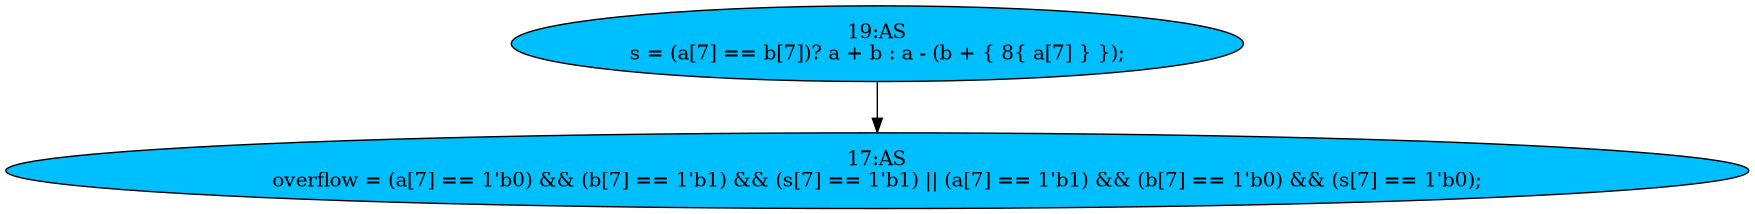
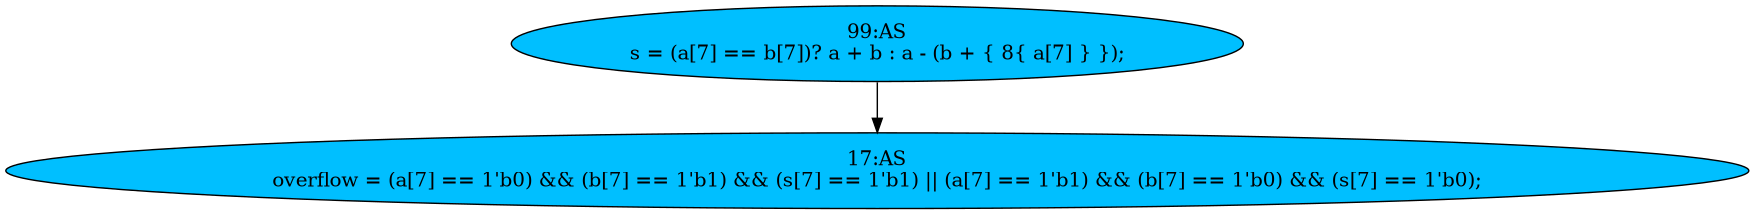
  strict digraph {
    node [fillcolor=deepskyblue statements="[]" style=filled typ=Assign]
-   n1 [ast="<pyverilog.vparser.ast.Assign object at 0x7f6f0a3a6190>" def_var="['s']" label="19:AS\ns = (a[7] == b[7])? a + b : a - (b + { 8{ a[7] } });" use_var="['a', 'b', 'a', 'b', 'a', 'b', 'a']"]
+   n1 [ast="<pyverilog.vparser.ast.Assign object at 0x7f6f0a3a6190>" def_var="['s']" label="99:AS\ns = (a[7] == b[7])? a + b : a - (b + { 8{ a[7] } });" use_var="['a', 'b', 'a', 'b', 'a', 'b', 'a']"]
    n2 [ast="<pyverilog.vparser.ast.Assign object at 0x7f6f0a34e2d0>" def_var="['overflow']" label="17:AS\noverflow = (a[7] == 1'b0) && (b[7] == 1'b1) && (s[7] == 1'b1) || (a[7] == 1'b1) && (b[7] == 1'b0) && (s[7] == 1'b0);" use_var="['a', 'b', 's', 'a', 'b', 's']"]
    n1 -> n2
  }
